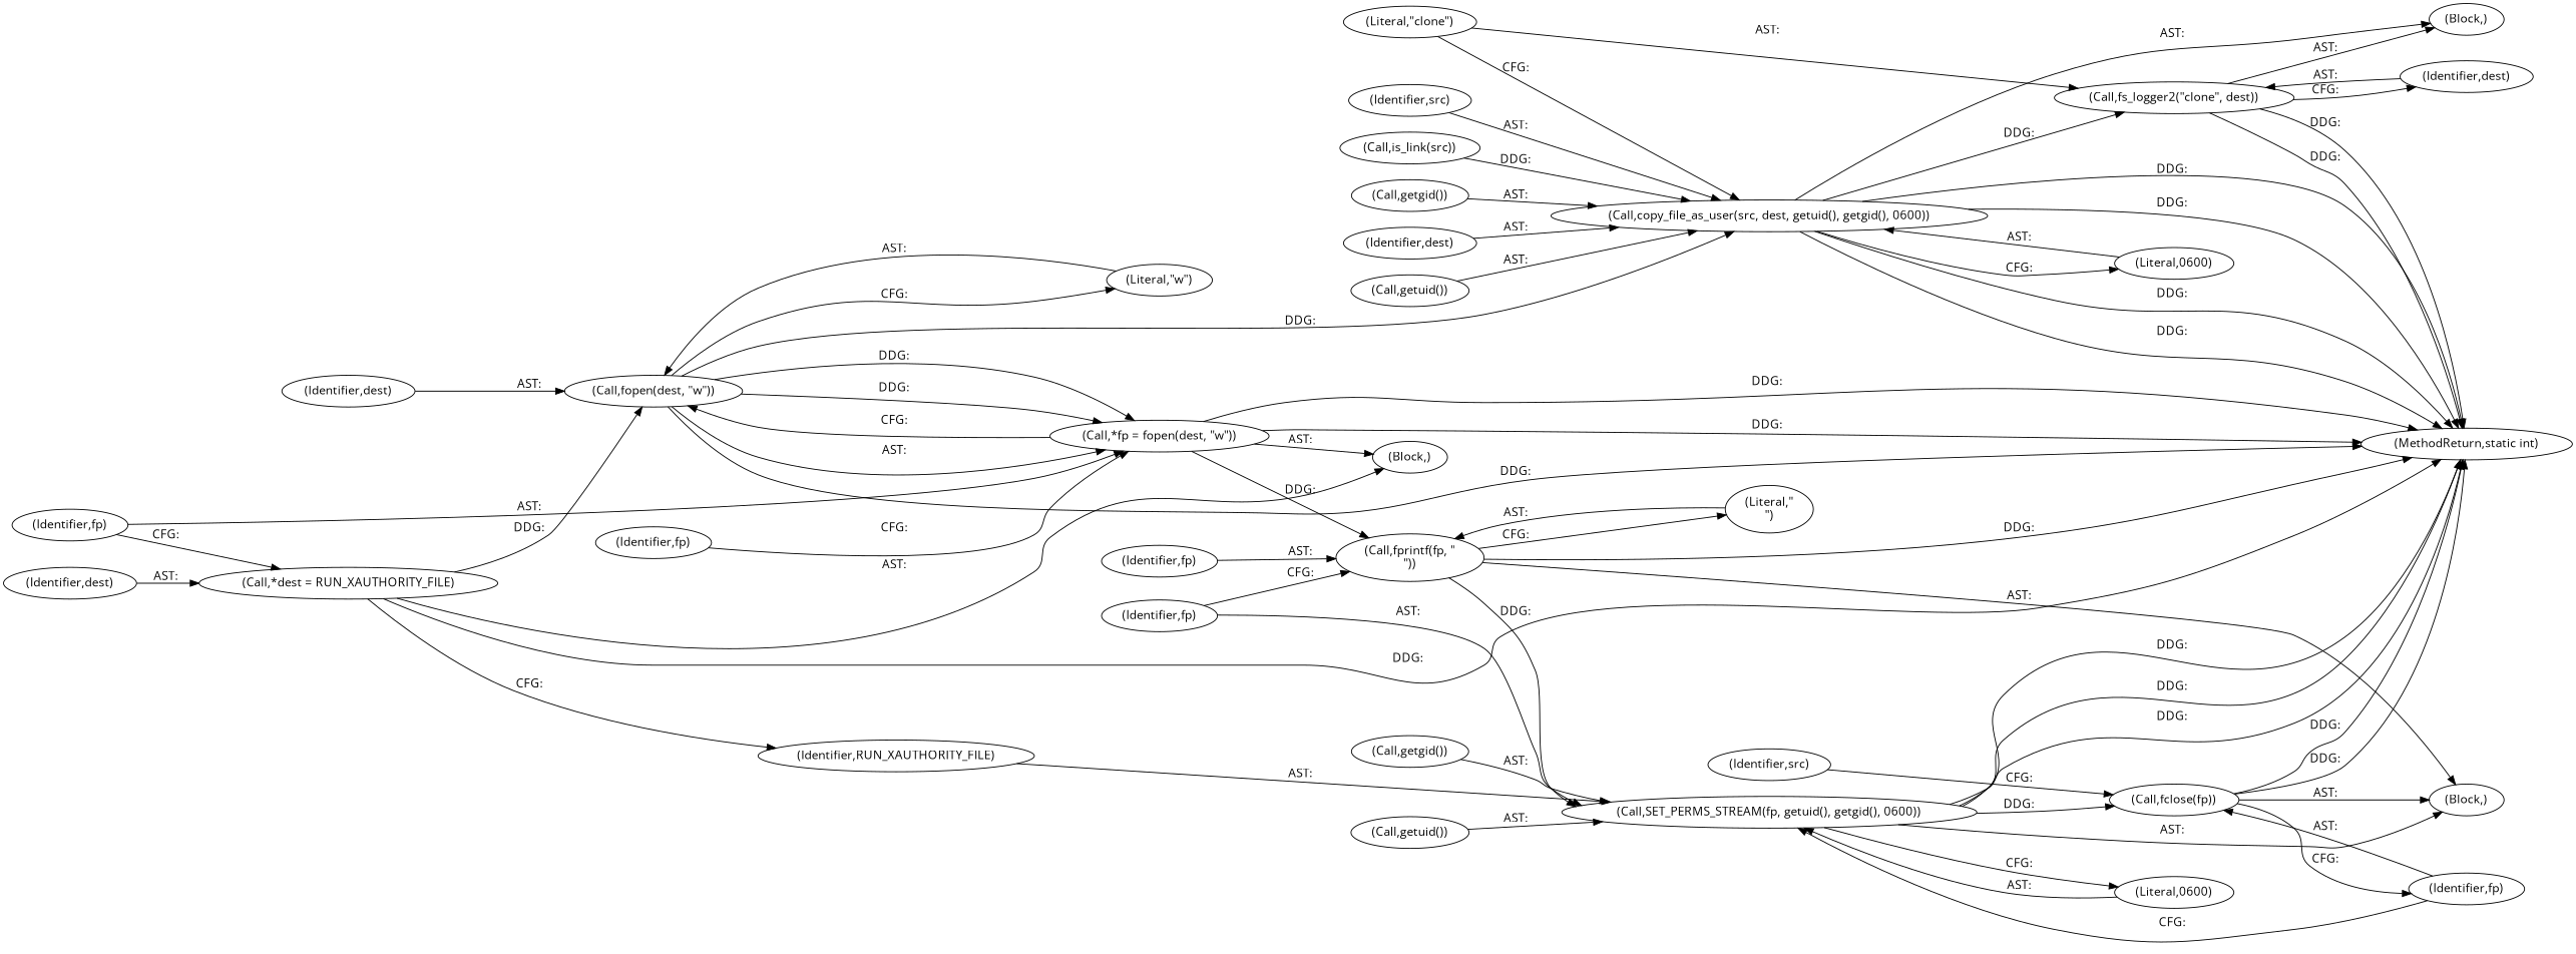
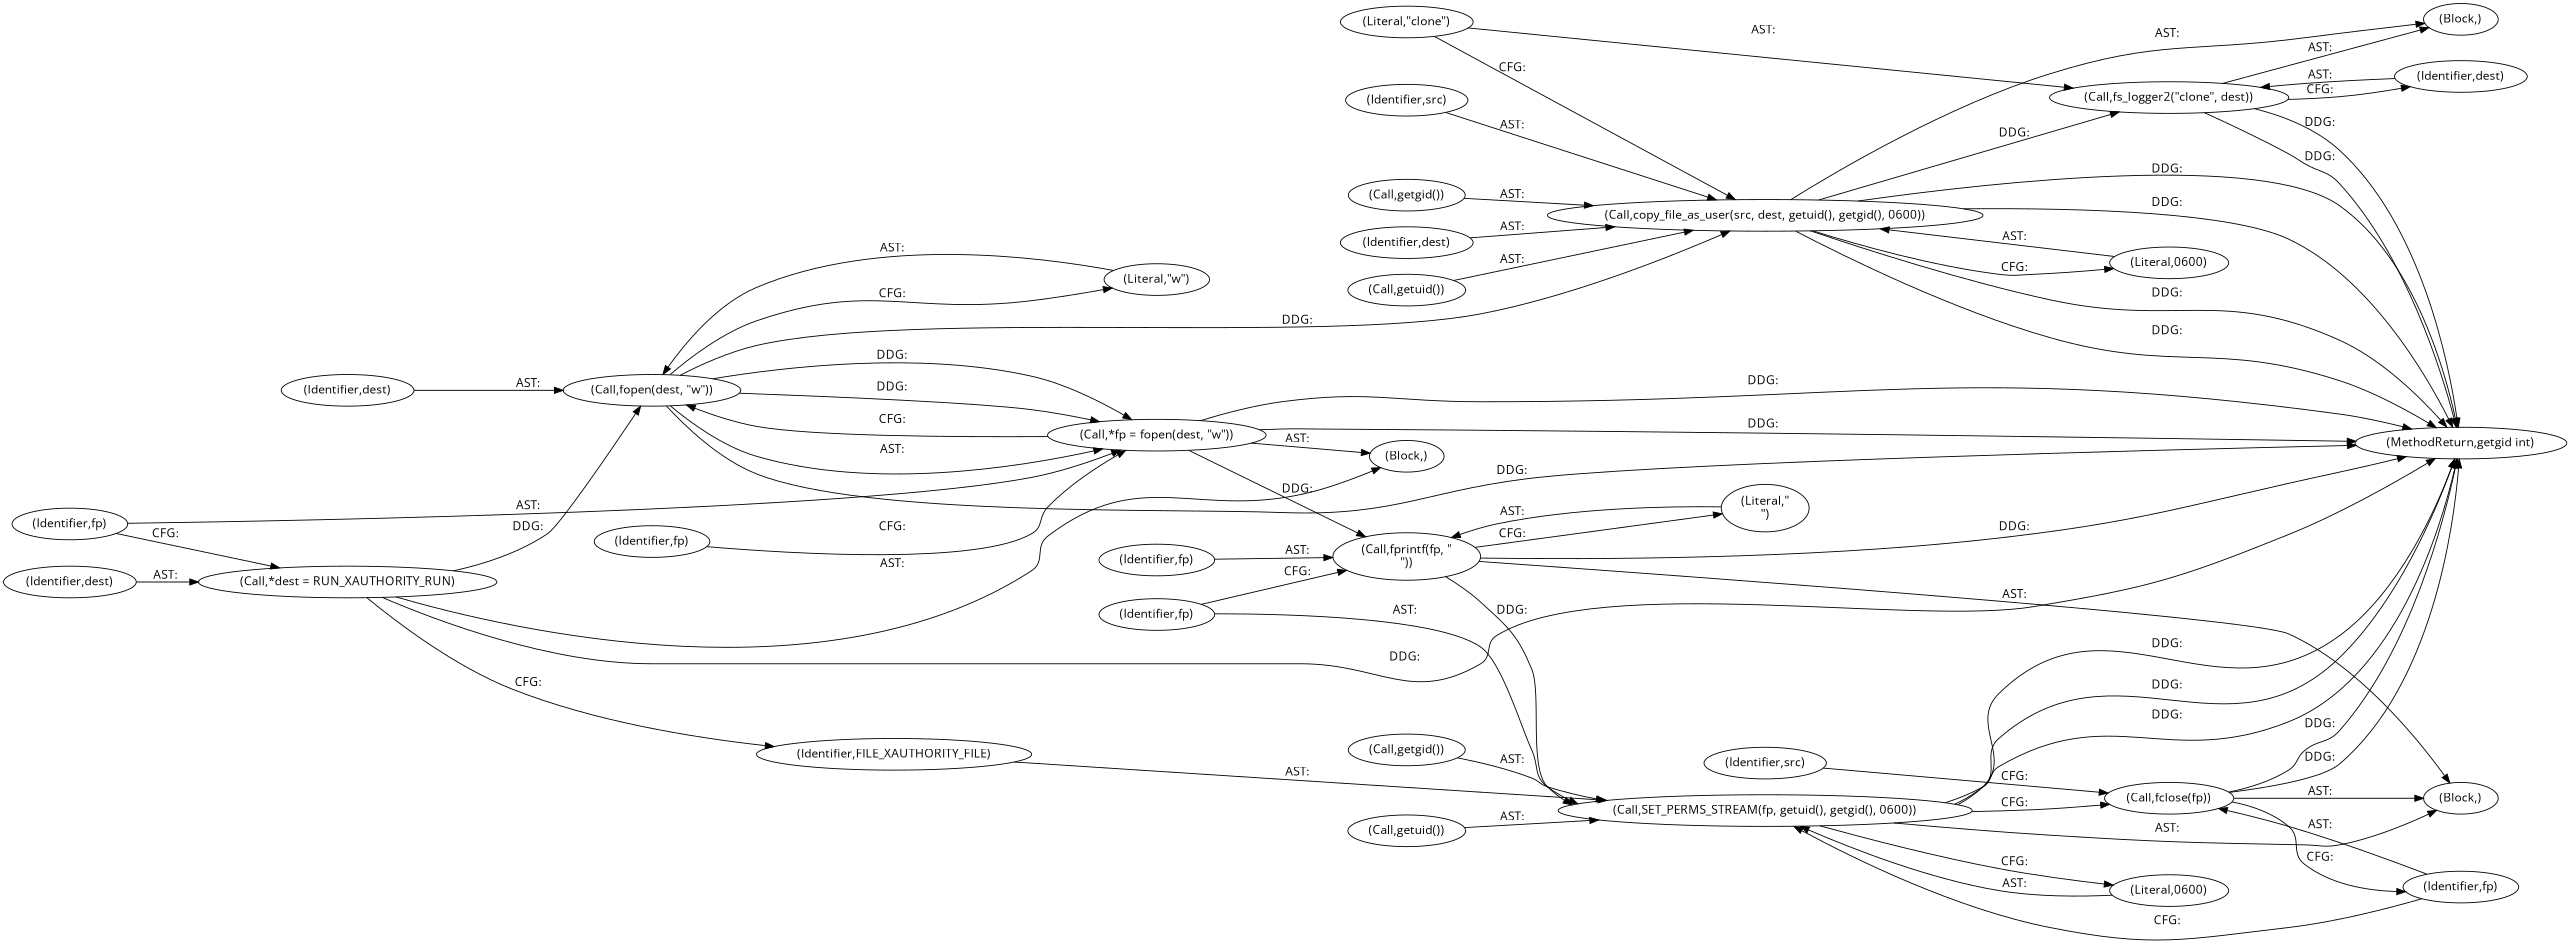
  digraph {
    fontname="Open Sans"
    rankdir=LR
    node [fontname="Open Sans"]
    edge [fontname="Open Sans"]
    n1 [label="(Call,fopen(dest, \"w\"))"]
    n2 [label="(Call,*fp = fopen(dest, \"w\"))"]
    n3 [label="(Call,copy_file_as_user(src, dest, getuid(), getgid(), 0600))"]
-   n4 [label="(MethodReturn,static int)"]
+   n4 [label="(MethodReturn,getgid int)"]
    n5 [label="(Literal,\"w\")"]
    n6 [label="(Block,)"]
    n7 [label="(Call,fprintf(fp, \"\n\"))"]
    n8 [label="(Call,fs_logger2(\"clone\", dest))"]
    n9 [label="(Block,)"]
    n10 [label="(Literal,0600)"]
-   n11 [label="(Call,*dest = RUN_XAUTHORITY_FILE)"]
-   n12 [label="(Identifier,RUN_XAUTHORITY_FILE)"]
+   n11 [label="(Call,*dest = RUN_XAUTHORITY_RUN)"]
+   n12 [label="(Identifier,FILE_XAUTHORITY_FILE)"]
    n13 [label="(Call,SET_PERMS_STREAM(fp, getuid(), getgid(), 0600))"]
    n14 [label="(Block,)"]
    n15 [label="(Literal,\"\n\")"]
    n16 [label="(Call,fclose(fp))"]
    n17 [label="(Literal,0600)"]
    n18 [label="(Identifier,fp)"]
    n19 [label="(Identifier,dest)"]
    n20 [label="(Identifier,src)"]
    n21 [label="(Identifier,src)"]
    n22 [label="(Call,getuid())"]
    n23 [label="(Identifier,dest)"]
    n24 [label="(Identifier,fp)"]
    n25 [label="(Call,getgid())"]
-   n26 [label="(Call,is_link(src))"]
    n27 [label="(Call,getgid())"]
    n28 [label="(Identifier,fp)"]
    n29 [label="(Identifier,dest)"]
    n30 [label="(Identifier,dest)"]
    n31 [label="(Identifier,fp)"]
    n32 [label="(Identifier,fp)"]
    n33 [label="(Call,getuid())"]
    n34 [label="(Literal,\"clone\")"]
    n1 -> n2 [label="AST: "]
    n1 -> n2 [label="DDG: "]
    n1 -> n2 [label="DDG: "]
    n1 -> n3 [label="DDG: "]
    n1 -> n4 [label="DDG: "]
    n1 -> n5 [label="CFG: "]
    n2 -> n1 [label="CFG: "]
    n2 -> n4 [label="DDG: "]
    n2 -> n4 [label="DDG: "]
    n2 -> n6 [label="AST: "]
    n2 -> n7 [label="DDG: "]
    n3 -> n4 [label="DDG: "]
    n3 -> n4 [label="DDG: "]
    n3 -> n4 [label="DDG: "]
    n3 -> n4 [label="DDG: "]
    n3 -> n8 [label="DDG: "]
    n3 -> n9 [label="AST: "]
    n3 -> n10 [label="CFG: "]
    n5 -> n1 [label="AST: "]
    n7 -> n4 [label="DDG: "]
    n7 -> n13 [label="DDG: "]
    n7 -> n14 [label="AST: "]
    n7 -> n15 [label="CFG: "]
    n8 -> n4 [label="DDG: "]
    n8 -> n4 [label="DDG: "]
    n8 -> n9 [label="AST: "]
    n8 -> n19 [label="CFG: "]
    n10 -> n3 [label="AST: "]
    n11 -> n1 [label="DDG: "]
    n11 -> n4 [label="DDG: "]
    n11 -> n6 [label="AST: "]
    n11 -> n12 [label="CFG: "]
    n12 -> n13 [label="AST: "]
    n13 -> n4 [label="DDG: "]
    n13 -> n4 [label="DDG: "]
    n13 -> n4 [label="DDG: "]
    n13 -> n14 [label="AST: "]
-   n13 -> n16 [label="DDG: "]
+   n13 -> n16 [label="CFG: "]
    n13 -> n17 [label="CFG: "]
    n15 -> n7 [label="AST: "]
    n16 -> n4 [label="DDG: "]
    n16 -> n4 [label="DDG: "]
    n16 -> n14 [label="AST: "]
    n16 -> n18 [label="CFG: "]
    n17 -> n13 [label="AST: "]
    n18 -> n13 [label="CFG: "]
    n18 -> n16 [label="AST: "]
    n19 -> n8 [label="AST: "]
    n20 -> n16 [label="CFG: "]
    n21 -> n3 [label="AST: "]
    n22 -> n13 [label="AST: "]
    n23 -> n1 [label="AST: "]
    n24 -> n7 [label="CFG: "]
    n24 -> n13 [label="AST: "]
    n25 -> n13 [label="AST: "]
-   n26 -> n3 [label="DDG: "]
    n27 -> n3 [label="AST: "]
    n28 -> n7 [label="AST: "]
    n29 -> n3 [label="AST: "]
    n30 -> n11 [label="AST: "]
    n31 -> n2 [label="CFG: "]
    n32 -> n2 [label="AST: "]
    n32 -> n11 [label="CFG: "]
    n33 -> n3 [label="AST: "]
    n34 -> n3 [label="CFG: "]
    n34 -> n8 [label="AST: "]
  }
